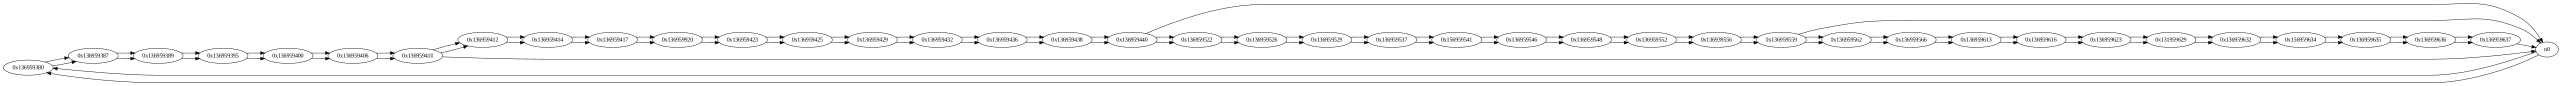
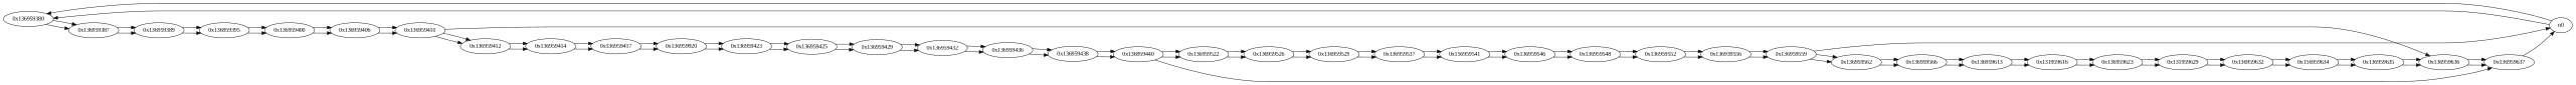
  digraph {
    fontname="Liberation Serif"
    rankdir=LR
    node [fontname="Liberation Serif"]
    edge [fontname="Liberation Serif"]
    n1 [label="0x136959380"]
    n2 [label="0x136959387"]
    n3 [label="0x136959389"]
    n4 [label="0x136959395"]
    n5 [label="0x136959400"]
    n6 [label="0x136959406"]
    n7 [label="0x136959410"]
    n8 [label="0x136959412"]
    n0
    n9 [label="0x136959414"]
    n10 [label="0x136959417"]
    n11 [label="0x136959920"]
    n12 [label="0x136959423"]
    n13 [label="0x136959425"]
    n14 [label="0x136959429"]
    n15 [label="0x136959432"]
    n16 [label="0x136959436"]
    n17 [label="0x136959438"]
    n18 [label="0x136959440"]
    n19 [label="0x136959522"]
    n20 [label="0x136959526"]
    n21 [label="0x136959529"]
    n22 [label="0x136959537"]
    n23 [label="0x156959541"]
    n24 [label="0x136959546"]
    n25 [label="0x136959548"]
    n26 [label="0x136959552"]
    n27 [label="0x136939556"]
    n28 [label="0x136959559"]
    n29 [label="0x136959562"]
    n30 [label="0x136959566"]
    n31 [label="0x136959613"]
-   n32 [label="0x136959616"]
+   n32 [label="0x131959616"]
    n33 [label="0x136959623"]
    n34 [label="0x131959629"]
    n35 [label="0x136959632"]
    n36 [label="0x156959634"]
    n37 [label="0x136959635"]
    n38 [label="0x136959636"]
    n39 [label="0x136959637"]
    n1 -> n2
    n1 -> n2
    n2 -> n3
    n2 -> n3
    n3 -> n4
    n3 -> n4
    n4 -> n5
    n4 -> n5
    n5 -> n6
    n5 -> n6
    n6 -> n7
    n6 -> n7
    n7 -> n8
    n7 -> n8
-   n7 -> n0
+   n7 -> n38
    n8 -> n9
    n8 -> n9
    n0 -> n1
    n0 -> n1
    n9 -> n10
    n9 -> n10
    n10 -> n11
    n10 -> n11
    n11 -> n12
    n11 -> n12
    n12 -> n13
    n12 -> n13
    n13 -> n14
    n13 -> n14
    n14 -> n15
    n14 -> n15
    n15 -> n16
    n15 -> n16
    n16 -> n17
    n16 -> n17
    n17 -> n18
    n17 -> n18
-   n18 -> n0
+   n18 -> n39
    n18 -> n19
    n18 -> n19
    n19 -> n20
    n19 -> n20
    n20 -> n21
    n20 -> n21
    n21 -> n22
    n21 -> n22
    n22 -> n23
    n22 -> n23
    n23 -> n24
    n23 -> n24
    n24 -> n25
    n24 -> n25
    n25 -> n26
    n25 -> n26
    n26 -> n27
    n26 -> n27
    n27 -> n28
    n27 -> n28
    n28 -> n0
    n28 -> n29
    n28 -> n29
    n29 -> n30
    n29 -> n30
    n30 -> n31
    n30 -> n31
    n31 -> n32
    n31 -> n32
    n32 -> n33
    n32 -> n33
    n33 -> n34
    n33 -> n34
    n34 -> n35
    n34 -> n35
    n35 -> n36
    n35 -> n36
    n36 -> n37
    n36 -> n37
    n37 -> n38
    n37 -> n38
    n38 -> n39
    n38 -> n39
    n39 -> n0
  }
